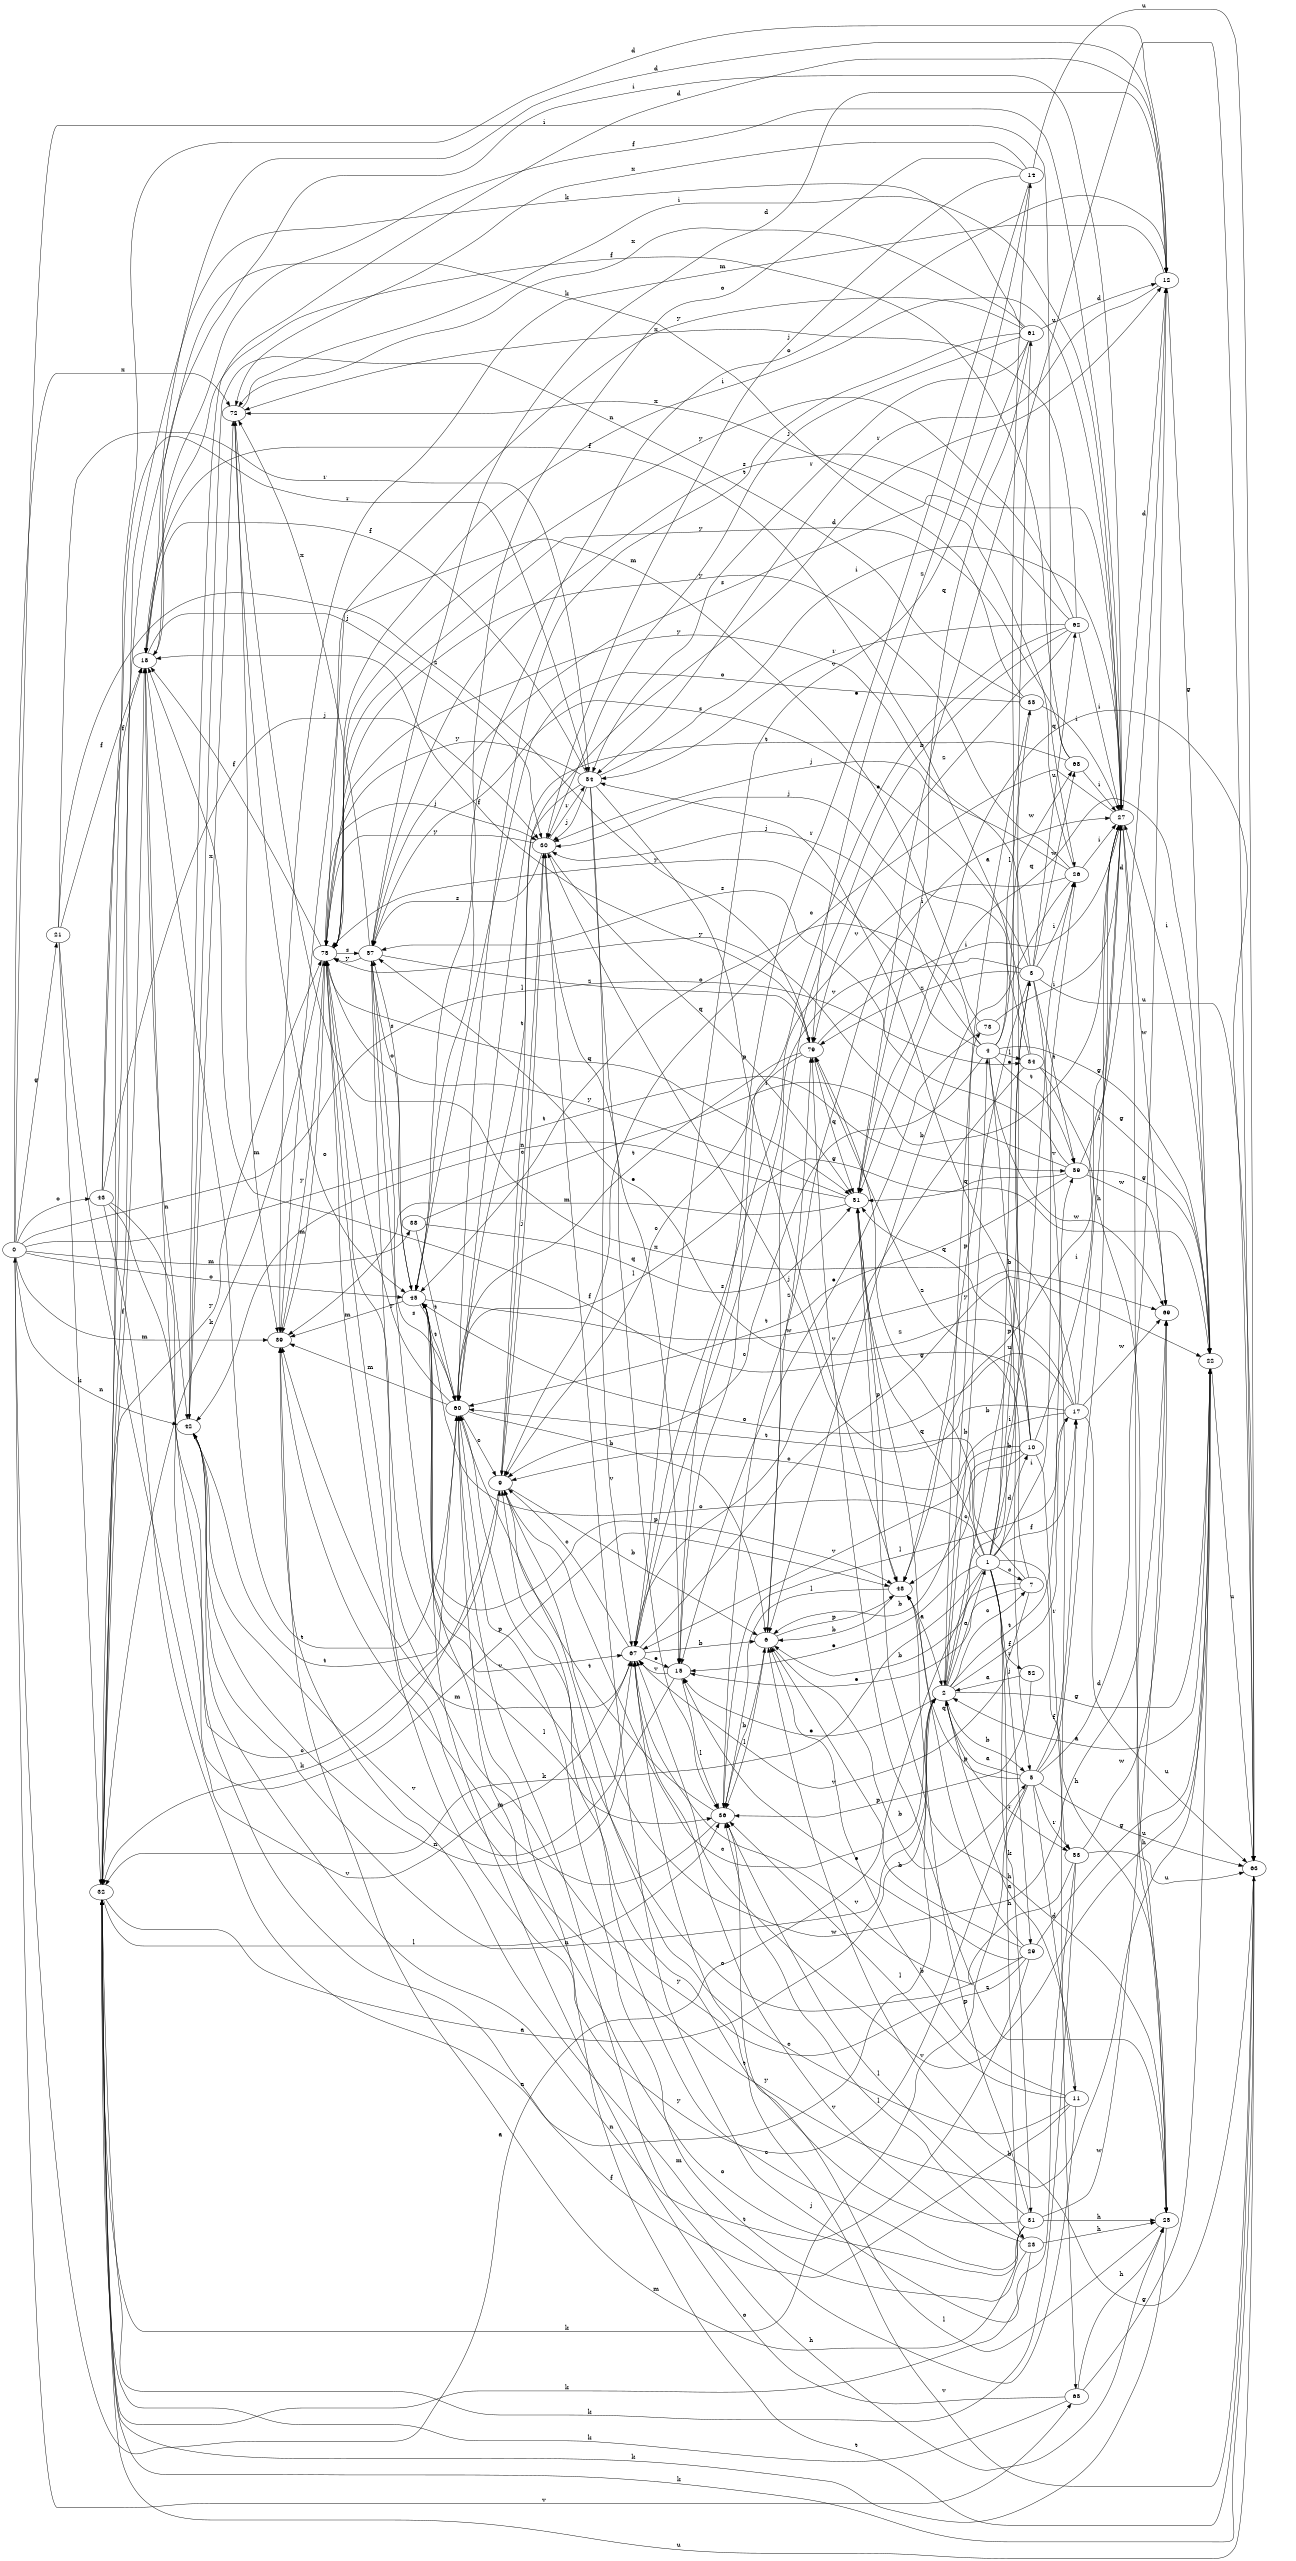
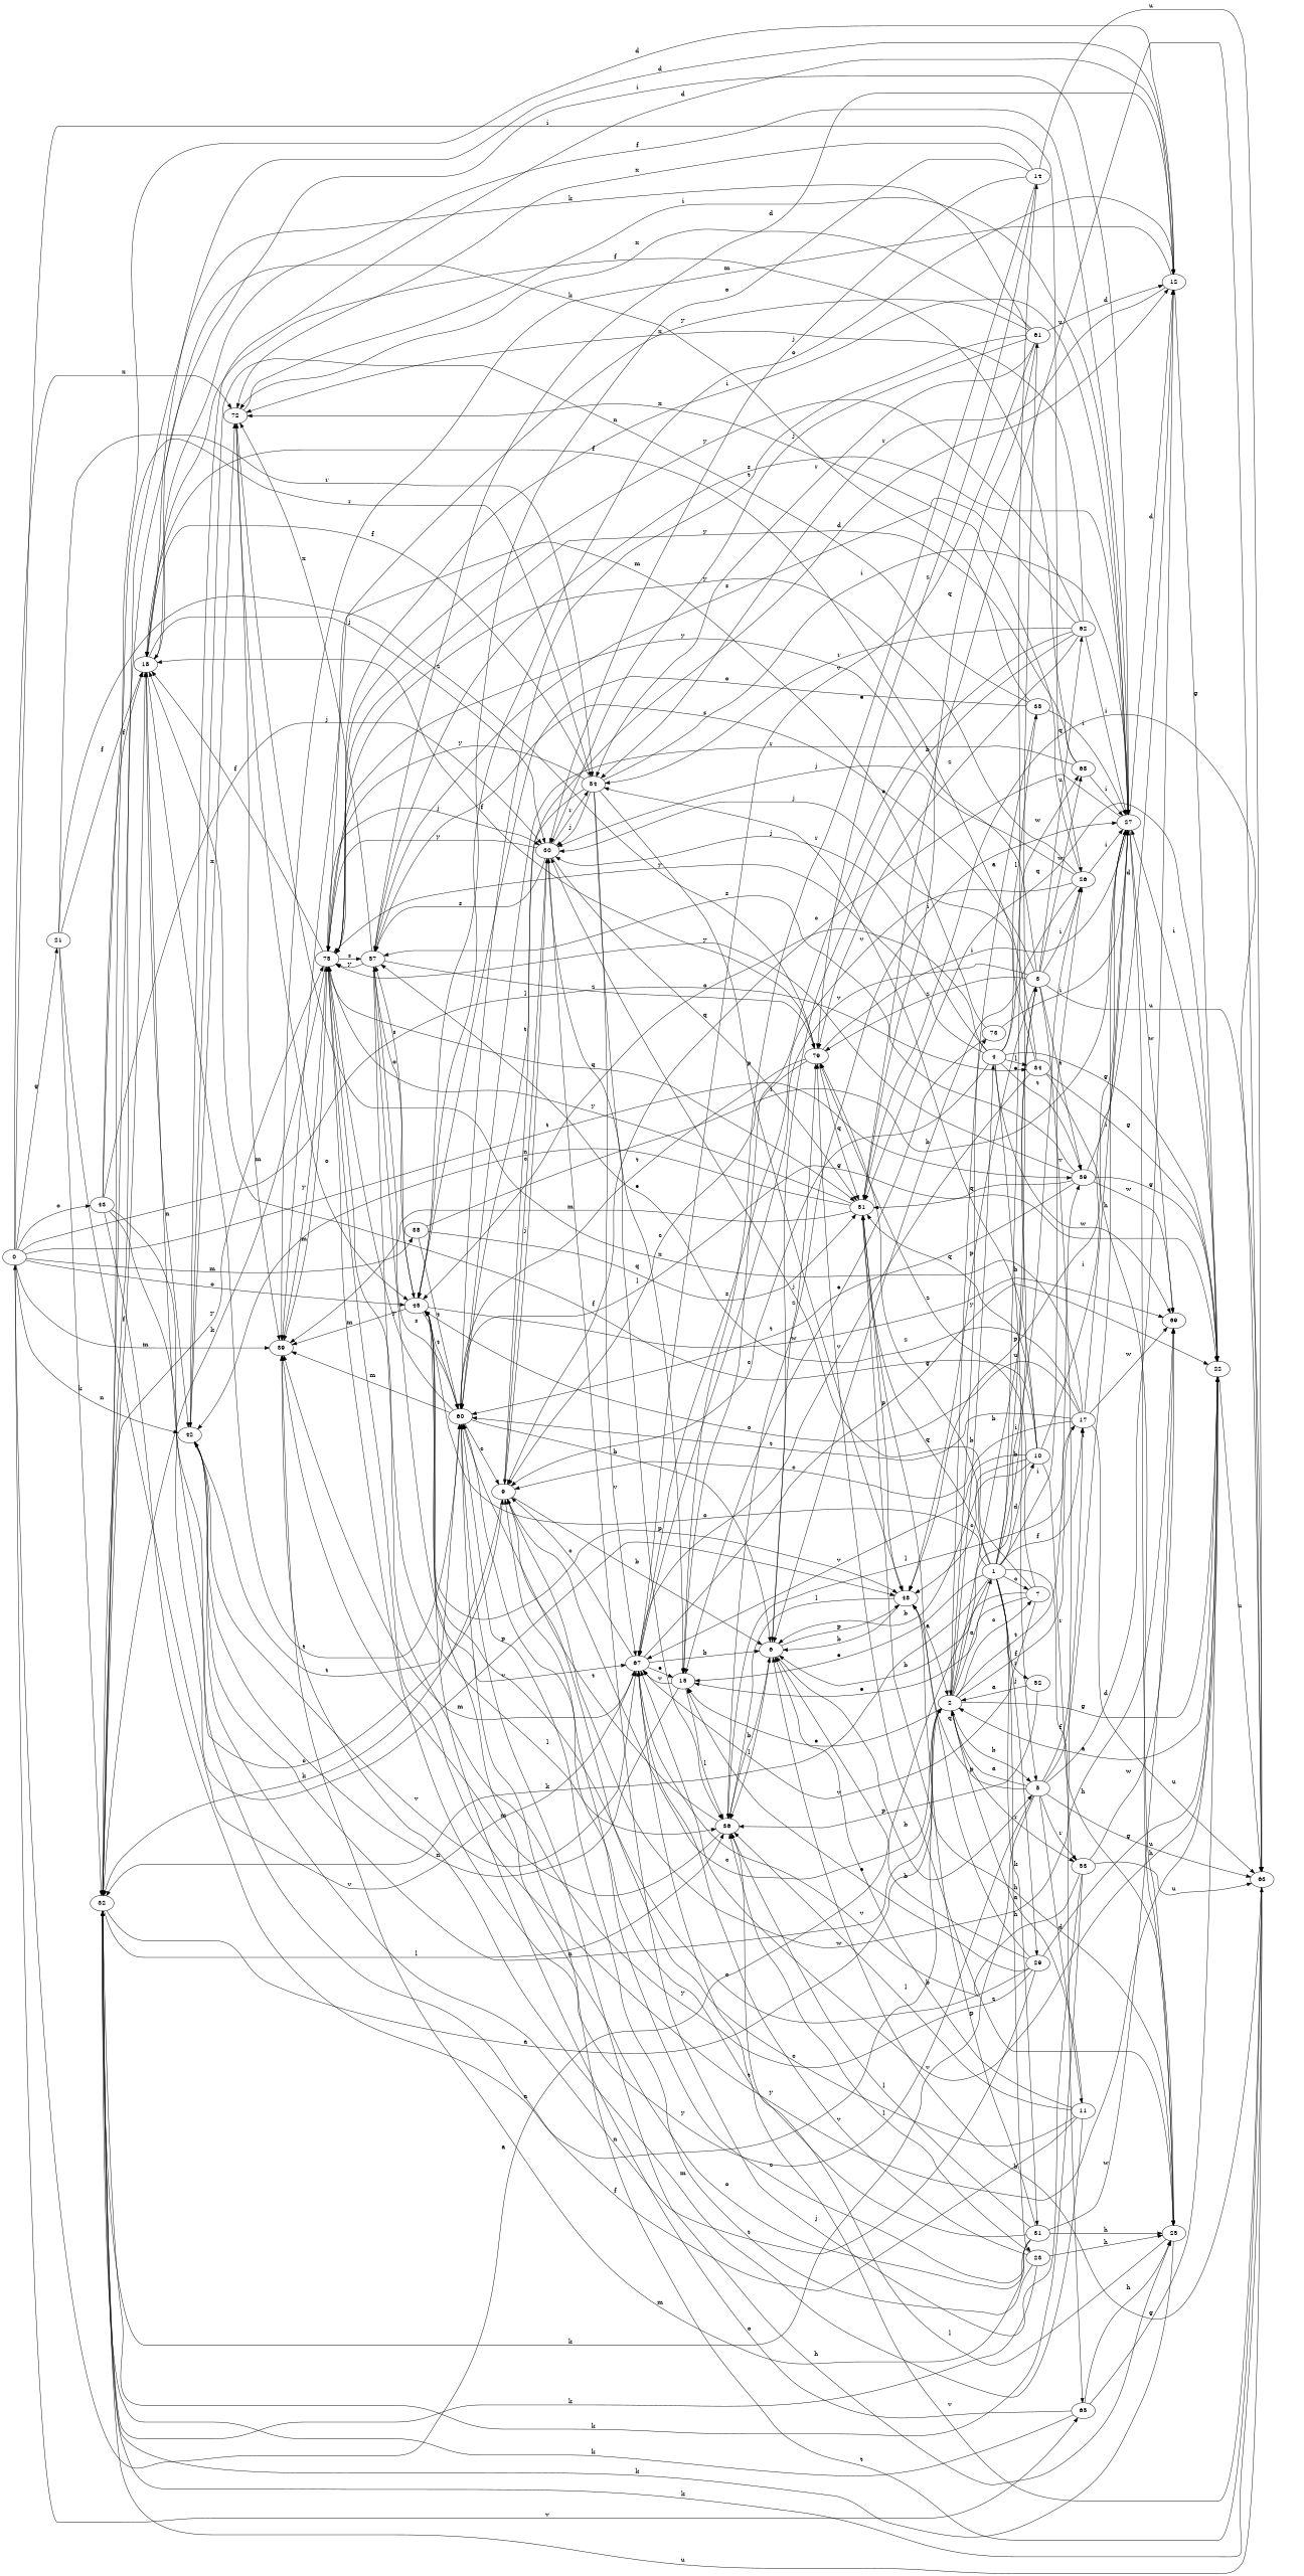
  strict digraph {
    rankdir=LR
    0
    21
    26
    34
    38
    39
    42
    43
    45
    59
    65
    72
    32
    79
    67
    18
    54
    75
    30
    27
    6
    25
    22
    51
    60
    12
    2
    9
    48
    57
    69
    1
    3
    7
    10
    14
    15
    17
    23
    29
    31
    52
    61
    62
    63
    68
    53
    36
    4
    5
    73
    35
    11
    0 -> 21 [label=g]
    0 -> 26 [label=i]
    0 -> 34 [label=l]
    0 -> 38 [label=m]
    0 -> 39 [label=m]
    0 -> 42 [label=n]
    0 -> 43 [label=o]
    0 -> 45 [label=o]
    0 -> 59 [label=t]
    0 -> 65 [label=v]
    0 -> 72 [label=x]
    21 -> 32 [label=k]
    21 -> 79 [label=z]
    21 -> 67 [label=v]
    21 -> 18 [label=f]
    21 -> 54 [label=r]
    26 -> 72 [label=x]
    26 -> 67 [label=v]
    26 -> 75 [label=y]
    26 -> 30 [label=j]
    26 -> 27 [label=i]
    26 -> 6 [label=b]
    34 -> 67 [label=v]
    34 -> 18 [label=f]
    34 -> 30 [label=j]
    34 -> 25 [label=h]
    34 -> 22 [label=g]
    38 -> 27 [label=i]
    38 -> 51 [label=q]
    38 -> 60 [label=t]
    39 -> 75 [label=y]
    42 -> 72 [label=x]
    42 -> 67 [label=v]
    42 -> 60 [label=t]
    42 -> 12 [label=d]
    43 -> 18 [label=f]
    43 -> 54 [label=r]
    43 -> 30 [label=j]
    43 -> 2 [label=a]
    43 -> 9 [label=c]
    43 -> 48 [label=p]
    45 -> 39 [label=m]
    45 -> 60 [label=t]
    45 -> 48 [label=p]
    45 -> 57 [label=s]
    45 -> 69 [label=w]
    59 -> 75 [label=y]
    59 -> 22 [label=g]
    59 -> 51 [label=q]
    59 -> 60 [label=t]
    59 -> 12 [label=d]
    59 -> 57 [label=s]
    59 -> 69 [label=w]
    65 -> 45 [label=o]
    65 -> 32 [label=k]
    65 -> 25 [label=h]
    65 -> 22 [label=g]
    72 -> 39 [label=m]
    72 -> 45 [label=o]
    72 -> 27 [label=i]
    32 -> 18 [label=f]
    32 -> 75 [label=y]
    32 -> 12 [label=d]
    32 -> 2 [label=a]
    32 -> 63 [label=u]
    32 -> 36 [label=l]
    79 -> 18 [label=f]
    79 -> 27 [label=i]
    79 -> 51 [label=q]
    79 -> 60 [label=t]
    79 -> 9 [label=c]
    67 -> 39 [label=m]
    67 -> 6 [label=b]
    67 -> 22 [label=g]
    67 -> 9 [label=c]
    67 -> 15 [label=e]
    18 -> 42 [label=n]
    18 -> 30 [label=j]
    18 -> 27 [label=i]
    18 -> 60 [label=t]
    18 -> 12 [label=d]
    54 -> 67 [label=v]
    54 -> 18 [label=f]
    54 -> 75 [label=y]
    54 -> 30 [label=j]
    54 -> 27 [label=i]
    54 -> 60 [label=t]
    54 -> 48 [label=p]
    54 -> 15 [label=e]
    75 -> 39 [label=m]
    75 -> 32 [label=k]
    75 -> 18 [label=f]
    75 -> 30 [label=j]
    75 -> 27 [label=i]
    75 -> 51 [label=q]
    75 -> 57 [label=s]
    30 -> 54 [label=r]
    30 -> 75 [label=y]
    30 -> 51 [label=q]
    30 -> 9 [label=c]
    30 -> 57 [label=s]
    30 -> 36 [label=l]
    27 -> 18 [label=f]
    27 -> 25 [label=h]
    27 -> 12 [label=d]
    27 -> 9 [label=c]
    27 -> 48 [label=p]
    27 -> 57 [label=s]
    27 -> 69 [label=w]
    6 -> 79 [label=z]
    6 -> 48 [label=p]
    6 -> 36 [label=l]
    6 -> 5 [label=b]
    25 -> 32 [label=k]
    25 -> 79 [label=z]
    25 -> 36 [label=l]
    22 -> 67 [label=v]
    22 -> 75 [label=y]
    22 -> 27 [label=i]
    22 -> 51 [label=q]
    22 -> 2 [label=a]
    22 -> 63 [label=u]
    51 -> 39 [label=m]
    51 -> 42 [label=n]
    51 -> 75 [label=y]
    51 -> 25 [label=h]
    51 -> 48 [label=p]
    51 -> 63 [label=u]
    60 -> 39 [label=m]
    60 -> 75 [label=y]
    60 -> 6 [label=b]
    60 -> 25 [label=h]
    60 -> 22 [label=g]
    60 -> 9 [label=c]
    60 -> 57 [label=s]
    12 -> 39 [label=m]
    12 -> 45 [label=o]
    12 -> 54 [label=r]
    12 -> 22 [label=g]
    2 -> 26 [label=i]
    2 -> 42 [label=n]
    2 -> 59 [label=t]
    2 -> 22 [label=g]
    2 -> 9 [label=c]
    2 -> 1 [label=a]
    2 -> 3 [label=b]
    2 -> 7 [label=c]
    2 -> 15 [label=e]
    2 -> 17 [label=f]
    2 -> 53 [label=r]
    2 -> 4 [label=b]
    2 -> 5 [label=b]
    2 -> 73 [label=y]
    9 -> 32 [label=k]
    9 -> 30 [label=j]
    9 -> 6 [label=b]
    9 -> 12 [label=d]
    9 -> 69 [label=w]
    48 -> 6 [label=b]
    48 -> 2 [label=a]
    48 -> 36 [label=l]
    57 -> 45 [label=o]
    57 -> 72 [label=x]
    57 -> 79 [label=z]
    57 -> 67 [label=v]
    57 -> 75 [label=y]
    57 -> 12 [label=d]
    57 -> 36 [label=l]
    1 -> 0 [label=a]
    1 -> 26 [label=i]
    1 -> 45 [label=o]
    1 -> 32 [label=k]
    1 -> 79 [label=z]
    1 -> 25 [label=h]
    1 -> 51 [label=q]
    1 -> 3 [label=b]
    1 -> 7 [label=c]
    1 -> 10 [label=d]
    1 -> 14 [label=e]
    1 -> 15 [label=e]
    1 -> 17 [label=f]
    1 -> 23 [label=h]
    1 -> 29 [label=j]
    1 -> 31 [label=k]
    1 -> 52 [label=r]
    1 -> 61 [label=u]
    3 -> 26 [label=i]
    3 -> 59 [label=t]
    3 -> 65 [label=v]
    3 -> 79 [label=z]
    3 -> 67 [label=v]
    3 -> 75 [label=y]
    3 -> 48 [label=p]
    3 -> 57 [label=s]
    3 -> 62 [label=u]
    3 -> 63 [label=u]
    3 -> 68 [label=w]
    7 -> 79 [label=z]
    7 -> 67 [label=v]
    7 -> 30 [label=j]
    7 -> 6 [label=b]
    7 -> 15 [label=e]
    10 -> 67 [label=v]
    10 -> 18 [label=f]
    10 -> 54 [label=r]
    10 -> 27 [label=i]
    10 -> 6 [label=b]
    10 -> 51 [label=q]
    10 -> 48 [label=c]
    10 -> 53 [label=r]
    14 -> 45 [label=o]
    14 -> 72 [label=x]
    14 -> 79 [label=z]
    14 -> 30 [label=j]
    14 -> 15 [label=e]
    14 -> 63 [label=u]
    15 -> 42 [label=n]
    15 -> 67 [label=v]
    15 -> 36 [label=l]
    17 -> 45 [label=o]
    17 -> 72 [label=x]
    17 -> 27 [label=i]
    17 -> 60 [label=t]
    17 -> 9 [label=c]
    17 -> 57 [label=s]
    17 -> 69 [label=w]
    17 -> 63 [label=u]
    17 -> 36 [label=l]
    23 -> 32 [label=k]
    23 -> 67 [label=v]
    23 -> 25 [label=h]
    23 -> 60 [label=t]
    23 -> 36 [label=l]
    29 -> 42 [label=n]
    29 -> 45 [label=o]
    29 -> 75 [label=y]
    29 -> 6 [label=b]
    29 -> 22 [label=g]
    29 -> 51 [label=q]
    29 -> 15 [label=e]
    31 -> 39 [label=m]
    31 -> 45 [label=o]
    31 -> 25 [label=h]
    31 -> 60 [label=t]
    31 -> 9 [label=c]
    31 -> 48 [label=p]
    31 -> 69 [label=w]
    31 -> 36 [label=l]
    52 -> 2 [label=a]
    52 -> 36 [label=p]
    61 -> 72 [label=x]
    61 -> 32 [label=k]
    61 -> 67 [label=v]
    61 -> 54 [label=r]
    61 -> 75 [label=y]
    61 -> 30 [label=j]
    61 -> 51 [label=q]
    61 -> 60 [label=t]
    61 -> 12 [label=d]
    62 -> 72 [label=x]
    62 -> 79 [label=z]
    62 -> 54 [label=r]
    62 -> 75 [label=y]
    62 -> 27 [label=i]
    62 -> 6 [label=b]
    62 -> 57 [label=s]
    62 -> 15 [label=e]
    63 -> 32 [label=k]
    63 -> 67 [label=v]
    63 -> 6 [label=b]
    63 -> 51 [label=q]
    63 -> 60 [label=t]
    68 -> 18 [label=f]
    68 -> 75 [label=y]
    68 -> 27 [label=i]
-   68 -> 60 [label=t]
+   68 -> 60 [label=r]
    53 -> 32 [label=k]
    53 -> 67 [label=v]
    53 -> 30 [label=j]
    53 -> 69 [label=w]
    53 -> 63 [label=u]
    36 -> 39 [label=m]
    36 -> 27 [label=i]
    36 -> 6 [label=b]
    36 -> 60 [label=t]
    4 -> 34 [label=l]
    4 -> 45 [label=o]
    4 -> 59 [label=t]
    4 -> 75 [label=y]
    4 -> 30 [label=j]
    4 -> 22 [label=g]
    4 -> 9 [label=c]
    4 -> 69 [label=w]
    4 -> 68 [label=w]
    4 -> 5 [label=b]
    4 -> 35 [label=l]
    5 -> 32 [label=k]
    5 -> 75 [label=y]
    5 -> 27 [label=i]
    5 -> 12 [label=d]
    5 -> 2 [label=a]
    5 -> 48 [label=p]
    5 -> 17 [label=f]
    5 -> 63 [label=u]
    5 -> 53 [label=r]
    5 -> 11 [label=d]
    73 -> 39 [label=m]
    73 -> 27 [label=i]
    73 -> 15 [label=e]
    35 -> 42 [label=n]
    35 -> 45 [label=o]
    35 -> 32 [label=k]
    35 -> 27 [label=i]
    35 -> 2 [label=a]
    11 -> 39 [label=m]
    11 -> 18 [label=f]
    11 -> 6 [label=b]
    11 -> 2 [label=a]
    11 -> 9 [label=c]
    11 -> 36 [label=l]
  }
